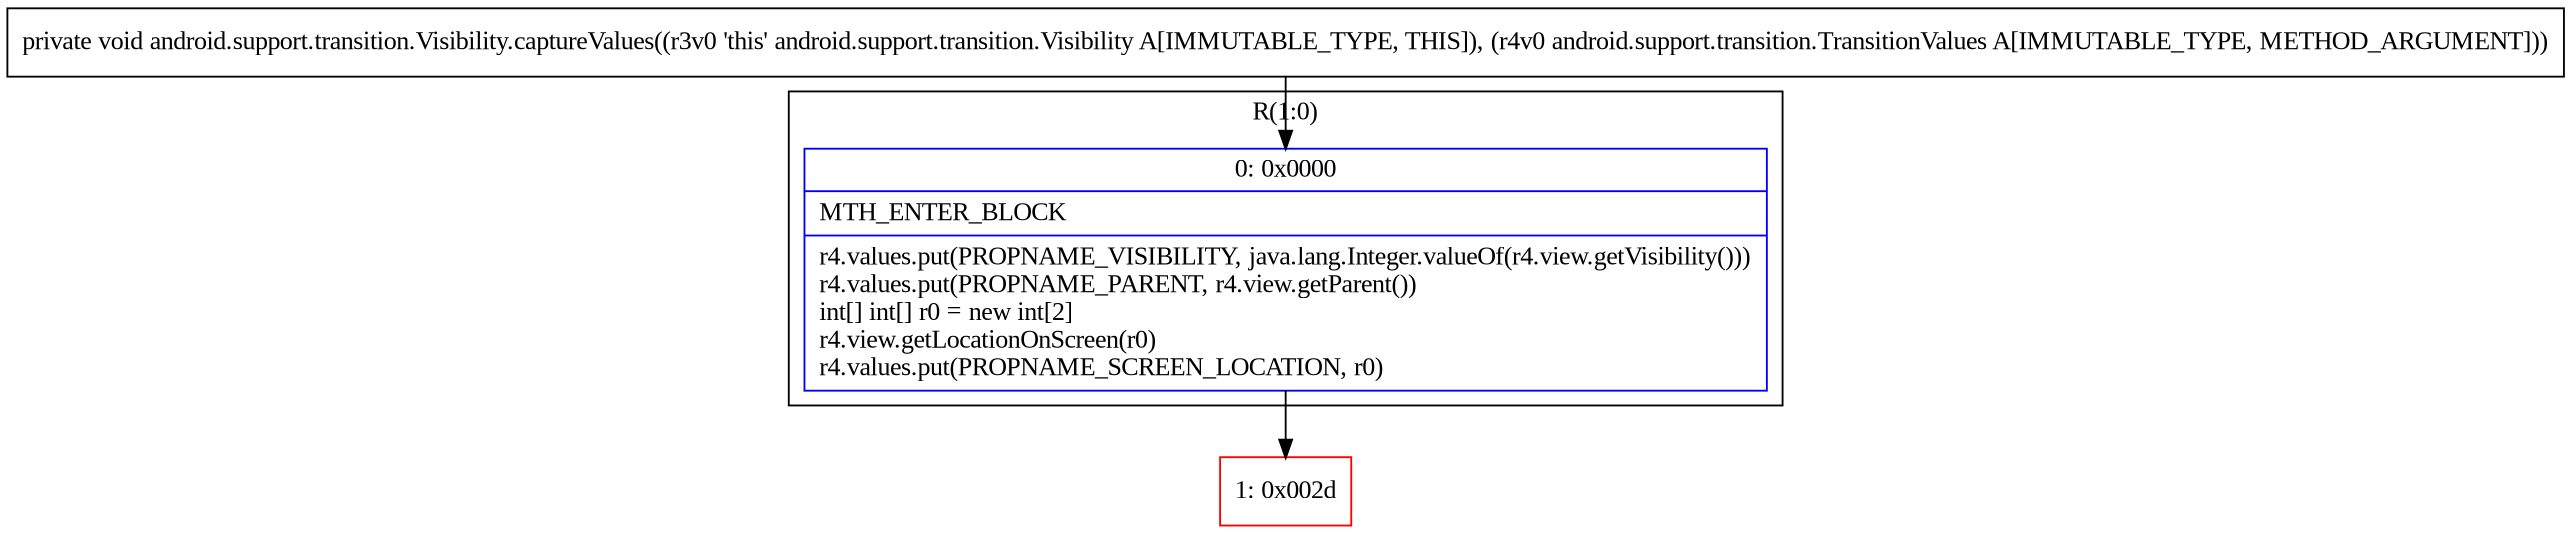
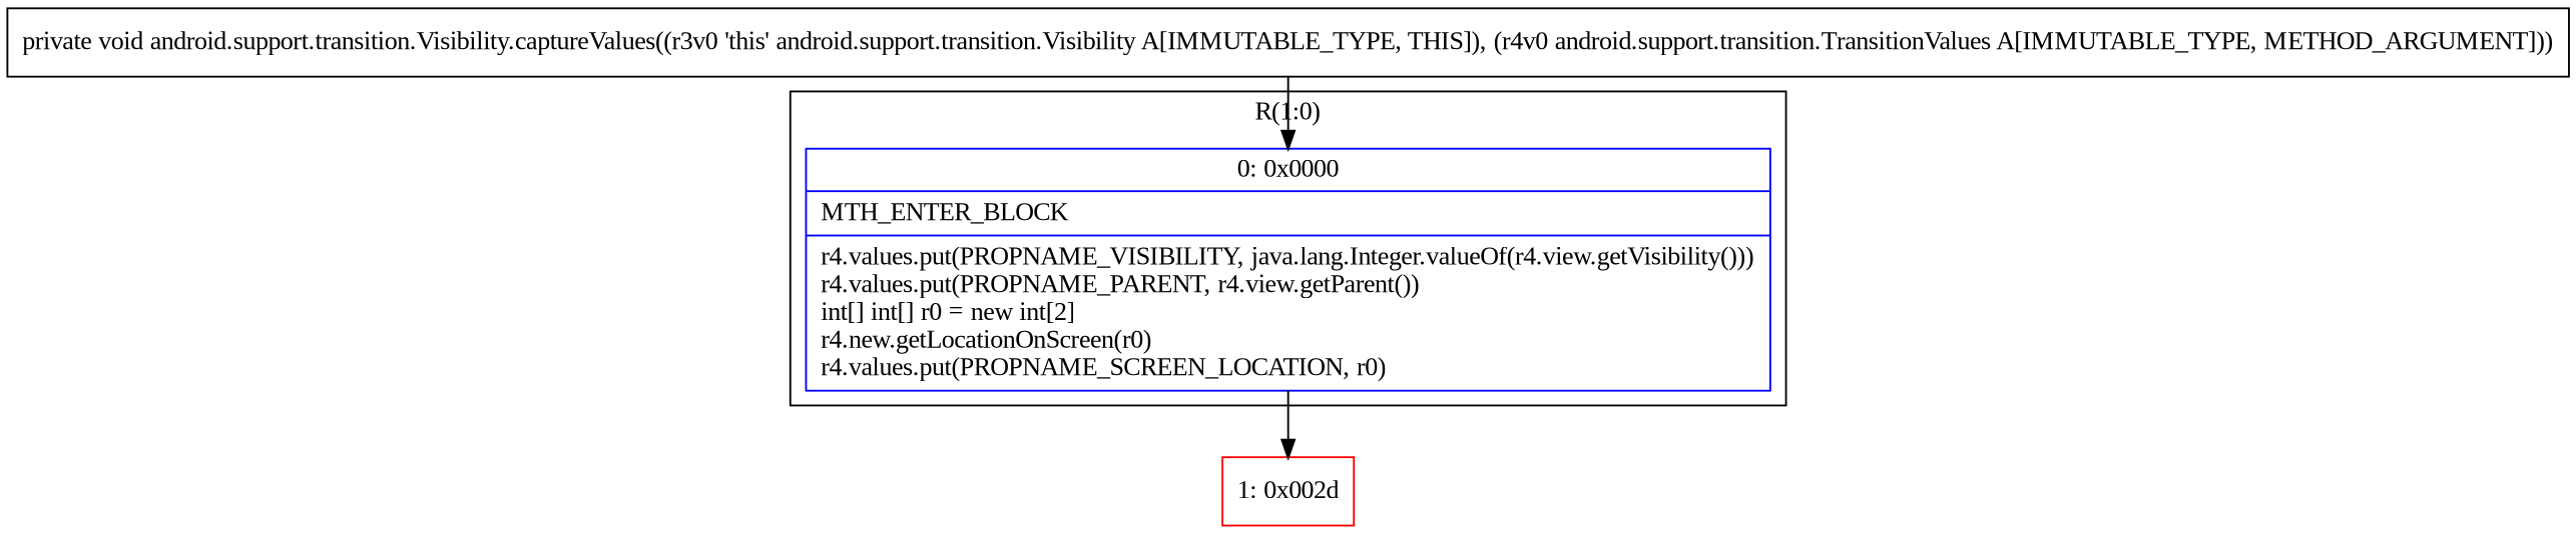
  digraph {
    fontname="Liberation Serif"
    node [shape=record fontname="Liberation Serif"]
    edge [fontname="Liberation Serif"]
-   n1 [color=blue label="{0\:\ 0x0000|MTH_ENTER_BLOCK\l|r4.values.put(PROPNAME_VISIBILITY, java.lang.Integer.valueOf(r4.view.getVisibility()))\lr4.values.put(PROPNAME_PARENT, r4.view.getParent())\lint[] int[] r0 = new int[2]\lr4.view.getLocationOnScreen(r0)\lr4.values.put(PROPNAME_SCREEN_LOCATION, r0)\l}"]
+   n1 [color=blue label="{0\:\ 0x0000|MTH_ENTER_BLOCK\l|r4.values.put(PROPNAME_VISIBILITY, java.lang.Integer.valueOf(r4.view.getVisibility()))\lr4.values.put(PROPNAME_PARENT, r4.view.getParent())\lint[] int[] r0 = new int[2]\lr4.new.getLocationOnScreen(r0)\lr4.values.put(PROPNAME_SCREEN_LOCATION, r0)\l}"]
    n2 [color=red label="{1\:\ 0x002d}"]
    n3 [label="{private void android.support.transition.Visibility.captureValues((r3v0 'this' android.support.transition.Visibility A[IMMUTABLE_TYPE, THIS]), (r4v0 android.support.transition.TransitionValues A[IMMUTABLE_TYPE, METHOD_ARGUMENT])) }"]
    subgraph cluster_1 {
      label="R(1:0)"
      n1
    }
    n1 -> n2
    n3 -> n1
  }
